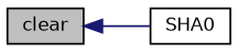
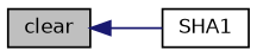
  digraph {
    rankdir=LR
    node [color=black fontname=Helvetica fontsize=10 shape=record]
    n1 [fillcolor=grey75 fontcolor=black height=0.2 label=clear style=filled width=0.4]
-   n2 [height=0.2 label=SHA0 width=0.4]
+   n2 [height=0.2 label=SHA1 width=0.4]
    n1 -> n2 [color=midnightblue dir=back fontname=Helvetica fontsize=10 labelfontname=Helvetica labelfontsize=10 style=solid]
  }
